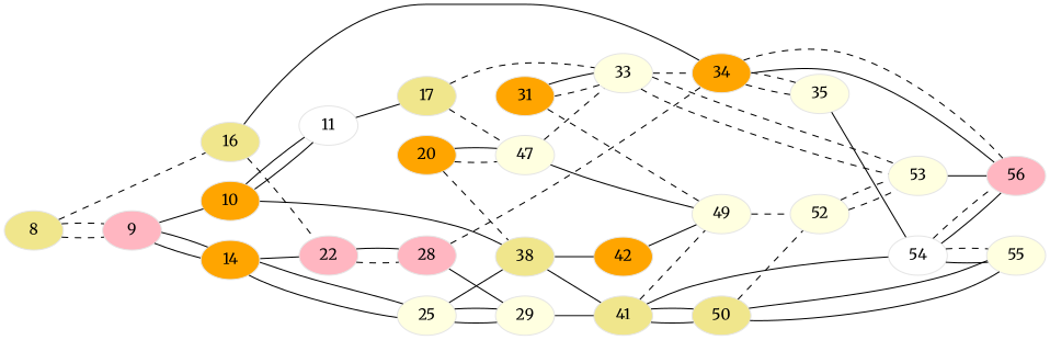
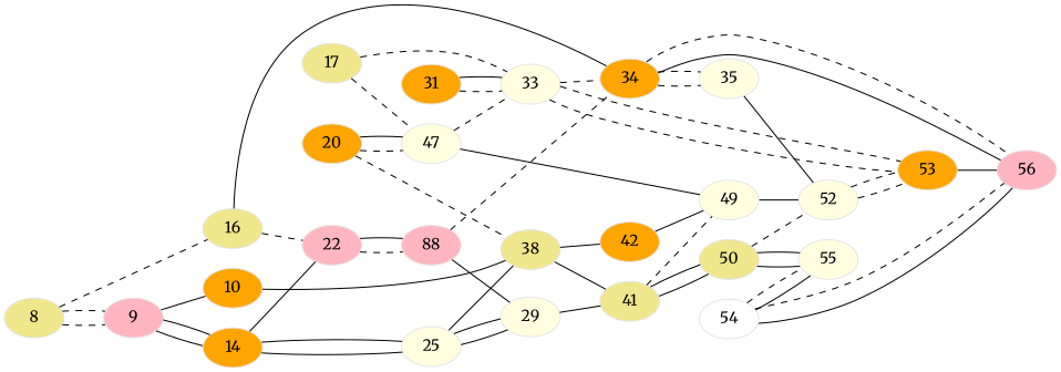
  graph {
    fontname=Merriweather
    rankdir=LR
    node [color=gray90 fillcolor=lightyellow fontname=Merriweather style=filled]
    edge [fontname=Merriweather style=solid]
    8 [fillcolor=khaki super="+1"]
    9 [fillcolor=lightpink]
    16 [fillcolor=khaki super="+12"]
    17 [fillcolor=khaki super="+5+6"]
    n5 [label=47 super="+24+21"]
    33 [super="+4+23"]
    10 [fillcolor=orange]
    14 [fillcolor=orange]
    22 [fillcolor=lightpink super="+13"]
    34 [fillcolor=orange super="+3+32"]
-   11 [fillcolor=white]
    38 [fillcolor=khaki super="+26+19"]
    25
    n14 [fillcolor=khaki label=41 super="+43"]
    42 [fillcolor=orange super="+41"]
-   28 [fillcolor=lightpink]
+   28 [fillcolor=lightpink label=88]
    29
    35
    56 [fillcolor=lightpink]
    49 [super="+44+48"]
-   53
+   53 [fillcolor=orange]
    20 [fillcolor=orange]
    52 [super="+51"]
    54 [fillcolor=white super="+39+40+45"]
    50 [fillcolor=khaki]
    31 [fillcolor=orange]
    55
    8 -- 9 [style=dashed]
    8 -- 9 [style=dashed]
    8 -- 16 [style=dashed]
    9 -- 10
    9 -- 14
    9 -- 14
    16 -- 22 [style=dashed weight=2]
    16 -- 34 [weight=2]
    17 -- n5 [style=dashed]
    17 -- 33 [style=dashed]
    n5 -- 33 [style=dashed]
    n5 -- 49
    33 -- 34 [style=dashed weight=2]
    33 -- 53 [style=dashed]
    33 -- 53 [style=dashed]
-   10 -- 11
-   10 -- 11
    10 -- 38
    14 -- 22
    14 -- 25
    14 -- 25
    22 -- 28 [style=dashed]
    22 -- 28
    34 -- 35 [style=dashed weight=2]
    34 -- 35 [style=dashed]
    34 -- 56
    34 -- 56 [style=dashed]
-   11 -- 17 [weight=2]
    38 -- n14
    38 -- 42 [weight=2]
    25 -- 38
    25 -- 29
    25 -- 29
    n14 -- 49 [style=dashed]
-   n14 -- 54 [weight=2]
    n14 -- 50
    n14 -- 50
    42 -- 49 [weight=2]
    28 -- 34 [style=dashed]
    28 -- 29
    29 -- n14
-   35 -- 54
-   49 -- 52 [style=dashed weight=2]
+   35 -- 52
+   49 -- 52 [weight=2]
    53 -- 56
    20 -- n5 [style=dashed weight=2]
    20 -- n5
    20 -- 38 [style=dashed]
    52 -- 53 [style=dashed]
    52 -- 53 [style=dashed]
    54 -- 56
    54 -- 56 [style=dashed]
    54 -- 55 [weight=2]
    54 -- 55 [style=dashed]
    50 -- 52 [style=dashed]
    50 -- 55
    50 -- 55
    31 -- 33 [style=dashed weight=2]
    31 -- 33
-   31 -- 49 [style=dashed]
  }
